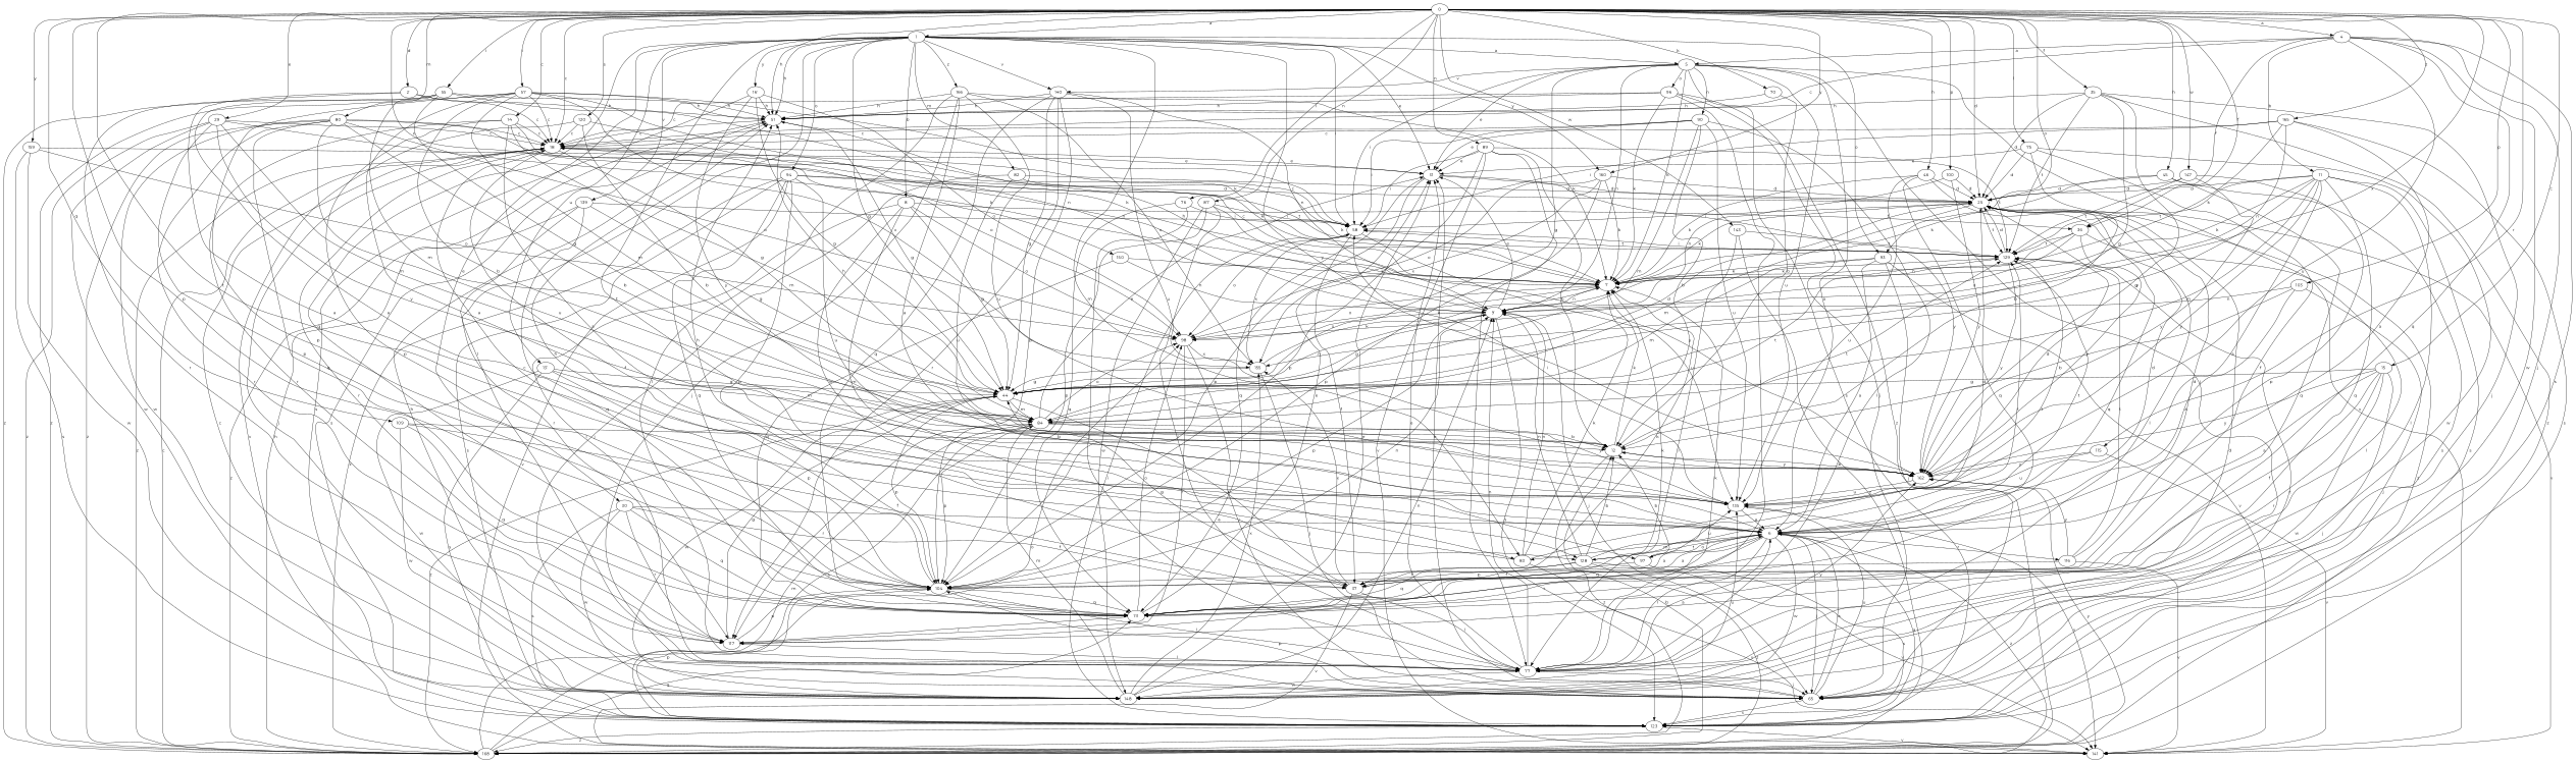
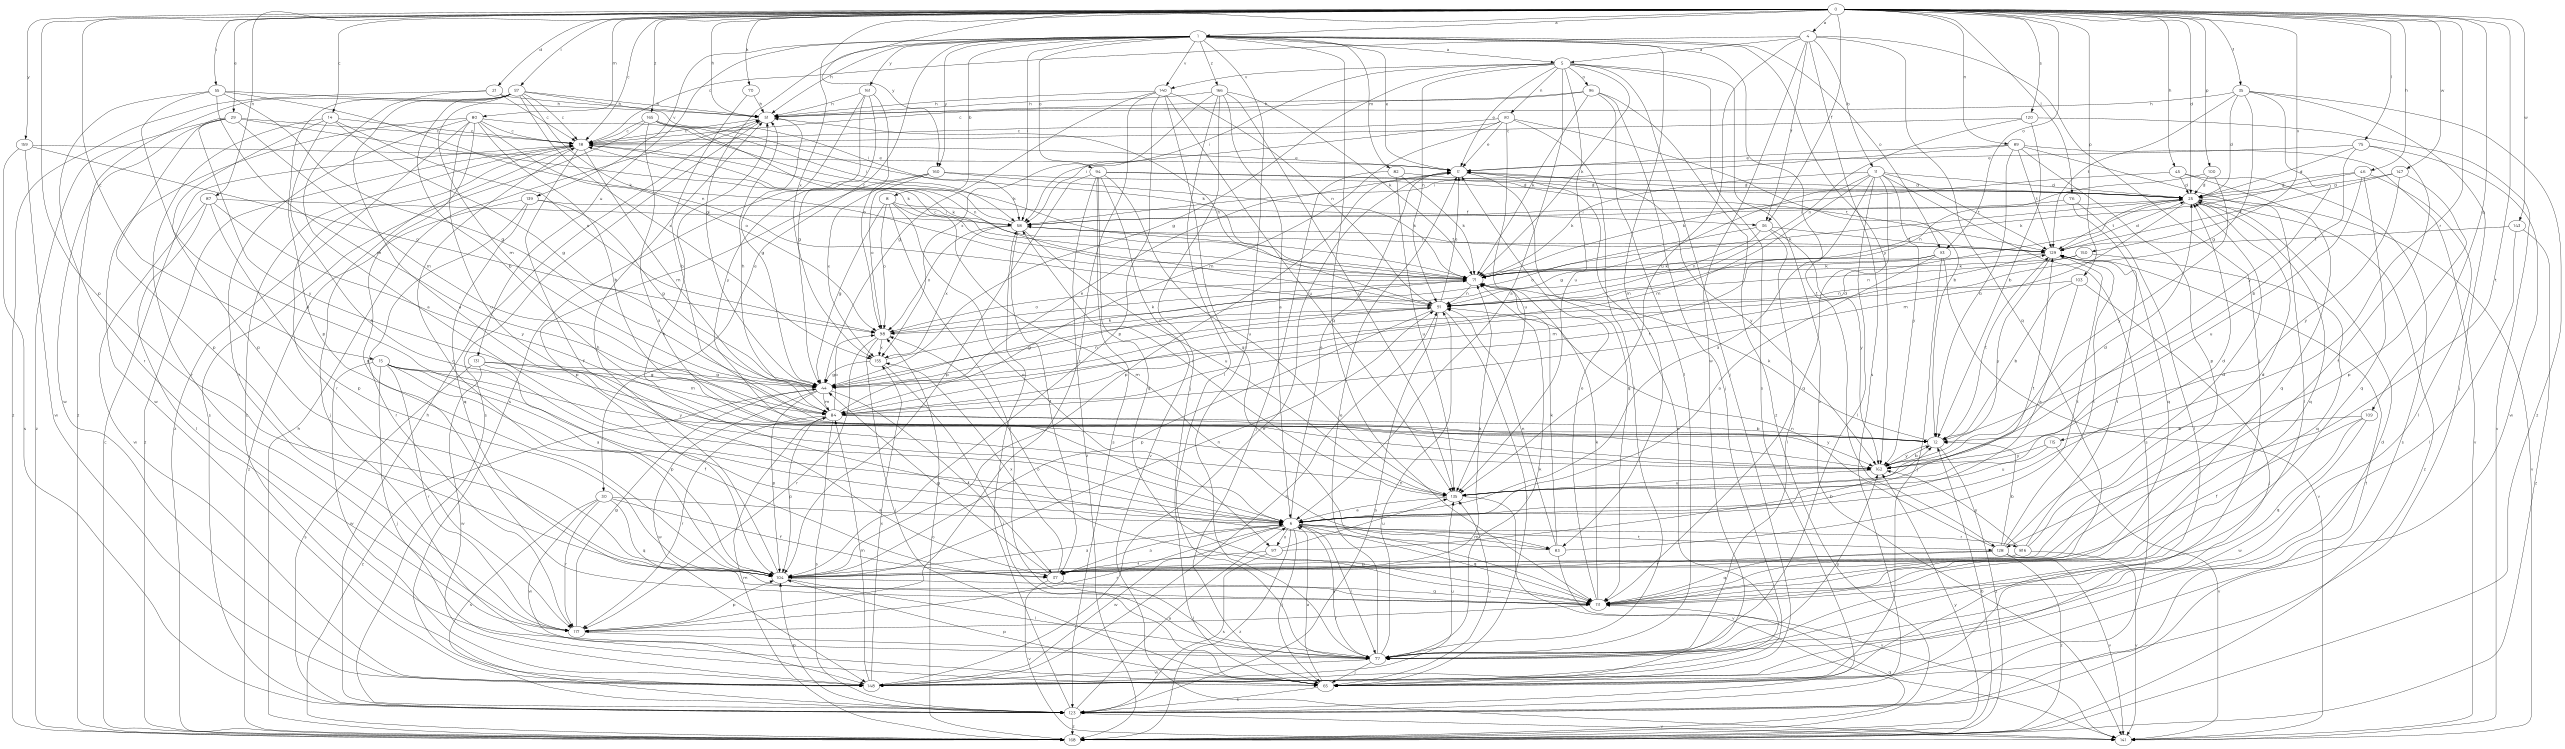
  strict digraph {
    fontname=Montserrat
    node [fontname=Montserrat]
    edge [fontname=Montserrat]
    0
    1
    4
    14
    15
    18
    21
    25
    29
    35
    36
    45
    46
    51
    55
    57
    70
    75
    76
    80
    87
    89
    93
    100
    103
    104
    109
    115
    120
    128
    143
    147
    150
    155
    159
    160
    165
    5
    8
    30
    31
    44
    58
    77
    82
    83
    94
    111
    131
    139
    140
    161
    162
    166
    11
    65
    123
    135
    148
    6
    117
    98
    37
    71
    168
    84
    141
    129
    91
    12
    90
    96
    97
-   116
+   116 [label=816]
    0 -> 1 [label=a]
    0 -> 4 [label=a]
    0 -> 14 [label=c]
    0 -> 15 [label=c]
    0 -> 18 [label=c]
    0 -> 21 [label=d]
    0 -> 25 [label=d]
    0 -> 29 [label=e]
    0 -> 35 [label=f]
    0 -> 36 [label=f]
    0 -> 45 [label=h]
    0 -> 46 [label=h]
    0 -> 51 [label=h]
    0 -> 55 [label=i]
    0 -> 57 [label=i]
    0 -> 70 [label=k]
    0 -> 75 [label=l]
    0 -> 76 [label=l]
    0 -> 80 [label=m]
    0 -> 87 [label=n]
    0 -> 89 [label=n]
    0 -> 93 [label=o]
    0 -> 100 [label=p]
    0 -> 103 [label=p]
    0 -> 104 [label=p]
    0 -> 109 [label=q]
    0 -> 115 [label=r]
    0 -> 120 [label=s]
    0 -> 128 [label=t]
    0 -> 143 [label=w]
    0 -> 147 [label=w]
    0 -> 150 [label=x]
    0 -> 155 [label=x]
    0 -> 159 [label=y]
    0 -> 160 [label=y]
    0 -> 165 [label=z]
    1 -> 51 [label=h]
    1 -> 93 [label=o]
    1 -> 128 [label=t]
    1 -> 160 [label=y]
    1 -> 5 [label=a]
    1 -> 8 [label=b]
    1 -> 30 [label=e]
    1 -> 31 [label=e]
    1 -> 44 [label=g]
    1 -> 58 [label=i]
    1 -> 77 [label=l]
    1 -> 82 [label=m]
    1 -> 83 [label=m]
    1 -> 94 [label=o]
    1 -> 111 [label=q]
    1 -> 131 [label=u]
    1 -> 139 [label=v]
    1 -> 140 [label=v]
    1 -> 161 [label=y]
    1 -> 162 [label=y]
    1 -> 166 [label=z]
    4 -> 18 [label=c]
    4 -> 36 [label=f]
    4 -> 5 [label=a]
    4 -> 111 [label=q]
    4 -> 11 [label=b]
    4 -> 65 [label=j]
    4 -> 123 [label=s]
    4 -> 135 [label=u]
    4 -> 148 [label=w]
    14 -> 18 [label=c]
    14 -> 104 [label=p]
    14 -> 44 [label=g]
    14 -> 6 [label=a]
    14 -> 117 [label=r]
    14 -> 98 [label=o]
    15 -> 44 [label=g]
    15 -> 162 [label=y]
    15 -> 65 [label=j]
    15 -> 148 [label=w]
    15 -> 6 [label=a]
    15 -> 117 [label=r]
    15 -> 37 [label=f]
    18 -> 31 [label=e]
    18 -> 65 [label=j]
    18 -> 117 [label=r]
    18 -> 37 [label=f]
    18 -> 71 [label=k]
    18 -> 168 [label=z]
    18 -> 84 [label=m]
    21 -> 18 [label=c]
    21 -> 51 [label=h]
    21 -> 6 [label=a]
    21 -> 168 [label=z]
    25 -> 58 [label=i]
    25 -> 111 [label=q]
    25 -> 71 [label=k]
    25 -> 168 [label=z]
    25 -> 84 [label=m]
    25 -> 141 [label=v]
    25 -> 129 [label=t]
    29 -> 18 [label=c]
    29 -> 104 [label=p]
    29 -> 162 [label=y]
    29 -> 148 [label=w]
    29 -> 71 [label=k]
    29 -> 168 [label=z]
    29 -> 84 [label=m]
    35 -> 25 [label=d]
    35 -> 51 [label=h]
    35 -> 44 [label=g]
    35 -> 162 [label=y]
    35 -> 65 [label=j]
    35 -> 168 [label=z]
    35 -> 129 [label=t]
    36 -> 77 [label=l]
    36 -> 162 [label=y]
    36 -> 98 [label=o]
    36 -> 129 [label=t]
    36 -> 91 [label=n]
    45 -> 25 [label=d]
    45 -> 111 [label=q]
    45 -> 123 [label=s]
    45 -> 71 [label=k]
    46 -> 25 [label=d]
    46 -> 77 [label=l]
    46 -> 111 [label=q]
    46 -> 135 [label=u]
    46 -> 71 [label=k]
    51 -> 18 [label=c]
    51 -> 44 [label=g]
    51 -> 123 [label=s]
    55 -> 51 [label=h]
    55 -> 44 [label=g]
    55 -> 6 [label=a]
    55 -> 117 [label=r]
    55 -> 71 [label=k]
    55 -> 84 [label=m]
    57 -> 18 [label=c]
    57 -> 51 [label=h]
    57 -> 104 [label=p]
    57 -> 155 [label=x]
    57 -> 58 [label=i]
    57 -> 6 [label=a]
    57 -> 168 [label=z]
    57 -> 84 [label=m]
    57 -> 91 [label=n]
    57 -> 12 [label=b]
    70 -> 51 [label=h]
    70 -> 12 [label=b]
    75 -> 25 [label=d]
    75 -> 31 [label=e]
    75 -> 148 [label=w]
    75 -> 37 [label=f]
    75 -> 12 [label=b]
    76 -> 58 [label=i]
    76 -> 77 [label=l]
    76 -> 111 [label=q]
    80 -> 18 [label=c]
    80 -> 111 [label=q]
    80 -> 135 [label=u]
    80 -> 148 [label=w]
    80 -> 117 [label=r]
    80 -> 98 [label=o]
    80 -> 71 [label=k]
    80 -> 168 [label=z]
    80 -> 12 [label=b]
    87 -> 104 [label=p]
    87 -> 58 [label=i]
    87 -> 77 [label=l]
    87 -> 162 [label=y]
    87 -> 148 [label=w]
    89 -> 104 [label=p]
    89 -> 31 [label=e]
    89 -> 58 [label=i]
    89 -> 77 [label=l]
    89 -> 141 [label=v]
    89 -> 129 [label=t]
    89 -> 12 [label=b]
    93 -> 65 [label=j]
    93 -> 6 [label=a]
    93 -> 71 [label=k]
    93 -> 84 [label=m]
    93 -> 141 [label=v]
    100 -> 25 [label=d]
    100 -> 162 [label=y]
    100 -> 91 [label=n]
    103 -> 65 [label=j]
    103 -> 6 [label=a]
    103 -> 91 [label=n]
    103 -> 12 [label=b]
    104 -> 18 [label=c]
    104 -> 51 [label=h]
    104 -> 77 [label=l]
    104 -> 111 [label=q]
    104 -> 6 [label=a]
    104 -> 91 [label=n]
    109 -> 111 [label=q]
    109 -> 148 [label=w]
    109 -> 37 [label=f]
    109 -> 12 [label=b]
    115 -> 162 [label=y]
    115 -> 135 [label=u]
    115 -> 141 [label=v]
    120 -> 18 [label=c]
    120 -> 141 [label=v]
    120 -> 91 [label=n]
    120 -> 12 [label=b]
    128 -> 25 [label=d]
    128 -> 111 [label=q]
    128 -> 37 [label=f]
    128 -> 168 [label=z]
    128 -> 141 [label=v]
    128 -> 129 [label=t]
    128 -> 91 [label=n]
    128 -> 12 [label=b]
    143 -> 77 [label=l]
    143 -> 168 [label=z]
    143 -> 129 [label=t]
    147 -> 25 [label=d]
    147 -> 104 [label=p]
    147 -> 162 [label=y]
    147 -> 129 [label=t]
    150 -> 111 [label=q]
    150 -> 71 [label=k]
    150 -> 91 [label=n]
    155 -> 44 [label=g]
    155 -> 65 [label=j]
    155 -> 71 [label=k]
    159 -> 31 [label=e]
    159 -> 123 [label=s]
    159 -> 148 [label=w]
    159 -> 98 [label=o]
    160 -> 25 [label=d]
    160 -> 104 [label=p]
    160 -> 155 [label=x]
    160 -> 98 [label=o]
    160 -> 71 [label=k]
    165 -> 18 [label=c]
    165 -> 58 [label=i]
    165 -> 123 [label=s]
    165 -> 6 [label=a]
    165 -> 71 [label=k]
    165 -> 91 [label=n]
    5 -> 31 [label=e]
    5 -> 44 [label=g]
    5 -> 58 [label=i]
    5 -> 140 [label=v]
    5 -> 65 [label=j]
    5 -> 123 [label=s]
    5 -> 135 [label=u]
    5 -> 6 [label=a]
    5 -> 71 [label=k]
    5 -> 141 [label=v]
    5 -> 91 [label=n]
    5 -> 90 [label=n]
    5 -> 96 [label=o]
    8 -> 36 [label=f]
    8 -> 44 [label=g]
    8 -> 77 [label=l]
    8 -> 83 [label=m]
    8 -> 98 [label=o]
    8 -> 97 [label=o]
    30 -> 111 [label=q]
    30 -> 123 [label=s]
    30 -> 148 [label=w]
    30 -> 6 [label=a]
    30 -> 117 [label=r]
    30 -> 37 [label=f]
    31 -> 25 [label=d]
    31 -> 104 [label=p]
    31 -> 111 [label=q]
    31 -> 162 [label=y]
    44 -> 25 [label=d]
    44 -> 104 [label=p]
    44 -> 148 [label=w]
    44 -> 37 [label=f]
    44 -> 168 [label=z]
    44 -> 84 [label=m]
    44 -> 91 [label=n]
    58 -> 18 [label=c]
    58 -> 155 [label=x]
    58 -> 135 [label=u]
    58 -> 98 [label=o]
    58 -> 37 [label=f]
    58 -> 129 [label=t]
    77 -> 31 [label=e]
    77 -> 162 [label=y]
    77 -> 65 [label=j]
    77 -> 148 [label=w]
    77 -> 6 [label=a]
    77 -> 71 [label=k]
    77 -> 91 [label=n]
    82 -> 25 [label=d]
    82 -> 65 [label=j]
    82 -> 135 [label=u]
    82 -> 71 [label=k]
    83 -> 51 [label=h]
    83 -> 71 [label=k]
    83 -> 141 [label=v]
    83 -> 129 [label=t]
    83 -> 91 [label=n]
    94 -> 25 [label=d]
    94 -> 104 [label=p]
    94 -> 111 [label=q]
    94 -> 123 [label=s]
    94 -> 135 [label=u]
    94 -> 168 [label=z]
    94 -> 141 [label=v]
    94 -> 129 [label=t]
    111 -> 31 [label=e]
    111 -> 117 [label=r]
    111 -> 98 [label=o]
    111 -> 71 [label=k]
    131 -> 104 [label=p]
    131 -> 44 [label=g]
    131 -> 123 [label=s]
    131 -> 148 [label=w]
    131 -> 84 [label=m]
    139 -> 44 [label=g]
    139 -> 58 [label=i]
    139 -> 111 [label=q]
    139 -> 117 [label=r]
    139 -> 168 [label=z]
    140 -> 51 [label=h]
    140 -> 104 [label=p]
    140 -> 44 [label=g]
    140 -> 111 [label=q]
    140 -> 135 [label=u]
    140 -> 117 [label=r]
    140 -> 91 [label=n]
    161 -> 51 [label=h]
    161 -> 44 [label=g]
    161 -> 162 [label=y]
    161 -> 123 [label=s]
    161 -> 98 [label=o]
    162 -> 135 [label=u]
    162 -> 12 [label=b]
    166 -> 51 [label=h]
    166 -> 155 [label=x]
    166 -> 77 [label=l]
    166 -> 65 [label=j]
    166 -> 135 [label=u]
    166 -> 6 [label=a]
    166 -> 71 [label=k]
    11 -> 25 [label=d]
    11 -> 44 [label=g]
    11 -> 77 [label=l]
    11 -> 111 [label=q]
    11 -> 162 [label=y]
    11 -> 123 [label=s]
    11 -> 6 [label=a]
    11 -> 71 [label=k]
    11 -> 84 [label=m]
    11 -> 129 [label=t]
    65 -> 104 [label=p]
    65 -> 31 [label=e]
    65 -> 123 [label=s]
    65 -> 135 [label=u]
    65 -> 6 [label=a]
-   65 -> 51 [label=h]
+   123 -> 51 [label=h]
    123 -> 104 [label=p]
    123 -> 58 [label=i]
    123 -> 6 [label=a]
    123 -> 168 [label=z]
    123 -> 141 [label=v]
    123 -> 129 [label=t]
    135 -> 25 [label=d]
    135 -> 58 [label=i]
    135 -> 6 [label=a]
    135 -> 141 [label=v]
    148 -> 18 [label=c]
    148 -> 25 [label=d]
    148 -> 155 [label=x]
    148 -> 31 [label=e]
    148 -> 135 [label=u]
    148 -> 84 [label=m]
    148 -> 91 [label=n]
    6 -> 25 [label=d]
    6 -> 128 [label=t]
+   6 -> 31 [label=e]
    6 -> 77 [label=l]
    6 -> 83 [label=m]
    6 -> 111 [label=q]
    6 -> 65 [label=j]
    6 -> 148 [label=w]
    6 -> 117 [label=r]
    6 -> 168 [label=z]
    6 -> 129 [label=t]
    6 -> 97 [label=o]
    6 -> 116 [label=r]
    117 -> 104 [label=p]
    117 -> 44 [label=g]
    117 -> 77 [label=l]
    98 -> 155 [label=x]
    98 -> 65 [label=j]
    98 -> 117 [label=r]
    98 -> 71 [label=k]
    37 -> 155 [label=x]
    37 -> 44 [label=g]
    37 -> 77 [label=l]
    37 -> 6 [label=a]
    37 -> 71 [label=k]
    37 -> 141 [label=v]
    71 -> 18 [label=c]
    71 -> 98 [label=o]
    71 -> 91 [label=n]
    168 -> 18 [label=c]
    168 -> 51 [label=h]
    168 -> 111 [label=q]
    168 -> 162 [label=y]
    168 -> 98 [label=o]
    168 -> 84 [label=m]
    168 -> 12 [label=b]
    84 -> 51 [label=h]
    84 -> 104 [label=p]
    84 -> 31 [label=e]
    84 -> 162 [label=y]
    84 -> 123 [label=s]
    84 -> 117 [label=r]
    84 -> 98 [label=o]
    84 -> 129 [label=t]
    84 -> 12 [label=b]
    129 -> 25 [label=d]
    129 -> 58 [label=i]
    129 -> 162 [label=y]
    129 -> 71 [label=k]
    91 -> 51 [label=h]
    91 -> 104 [label=p]
    91 -> 31 [label=e]
    91 -> 44 [label=g]
    91 -> 65 [label=j]
    91 -> 123 [label=s]
    91 -> 98 [label=o]
    12 -> 162 [label=y]
    12 -> 71 [label=k]
    12 -> 168 [label=z]
    12 -> 129 [label=t]
    90 -> 18 [label=c]
    90 -> 31 [label=e]
    90 -> 58 [label=i]
    90 -> 77 [label=l]
    90 -> 135 [label=u]
    90 -> 84 [label=m]
    90 -> 12 [label=b]
    96 -> 18 [label=c]
    96 -> 51 [label=h]
    96 -> 77 [label=l]
    96 -> 65 [label=j]
    96 -> 71 [label=k]
    96 -> 168 [label=z]
    97 -> 123 [label=s]
    97 -> 135 [label=u]
    97 -> 37 [label=f]
    97 -> 12 [label=b]
    116 -> 25 [label=d]
    116 -> 104 [label=p]
    116 -> 162 [label=y]
    116 -> 141 [label=v]
    116 -> 129 [label=t]
  }
